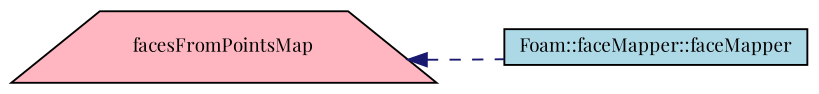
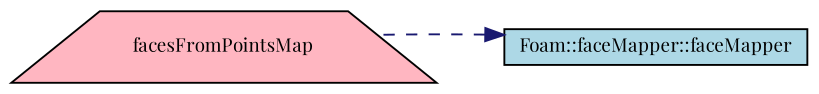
  digraph {
    rankdir=LR
    fontname="Playfair Display"
    node [color=black fontname="Playfair Display" fontsize=10 style=filled]
    n1 [fillcolor=lightpink fontcolor=black height=0.2 label=facesFromPointsMap shape=trapezium width=0.4]
    n2 [height=0.2 label="Foam::faceMapper::faceMapper" shape=box width=0.4 fillcolor=lightblue]
-   n1 -> n2 [color=midnightblue dir=back fontname="Playfair Display" fontsize=10 labelfontname=Helvetica labelfontsize=10 style=dashed]
+   n2 -> n1 [color=midnightblue dir=back fontname="Playfair Display" fontsize=10 labelfontname=Helvetica labelfontsize=10 style=dashed]
  }
